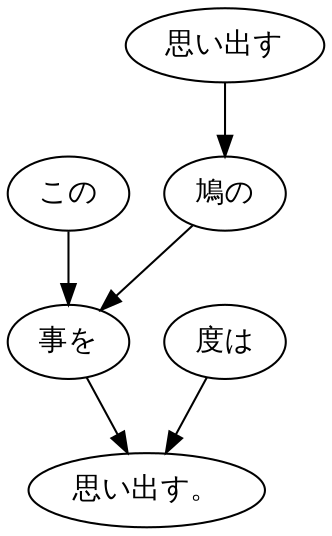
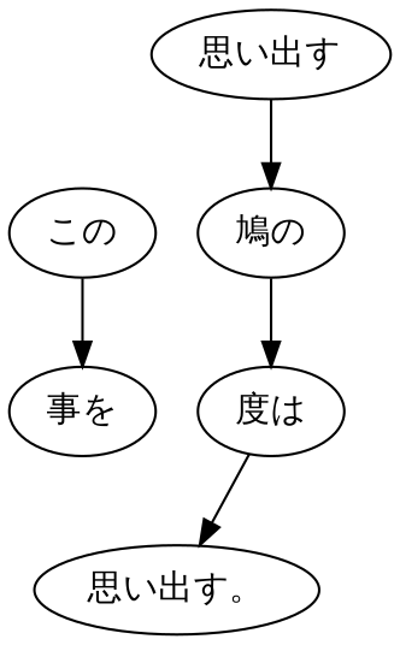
  digraph {
    n1 [label="この"]
    n2 [label="事を"]
    n3 [label="度は"]
    n4 [label="思い出す。"]
    n5 [label="思い出す"]
    n6 [label="鳩の"]
    n1 -> n2
-   n2 -> n4
    n3 -> n4
    n5 -> n6
-   n6 -> n2
+   n6 -> n3
  }
